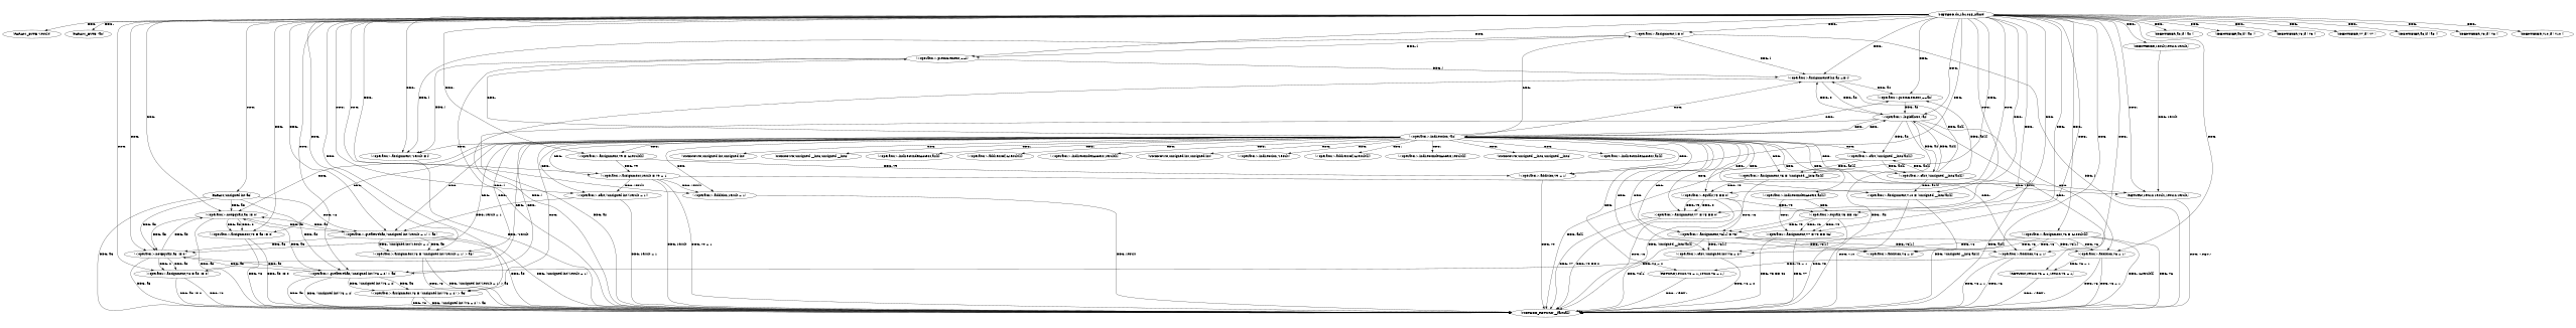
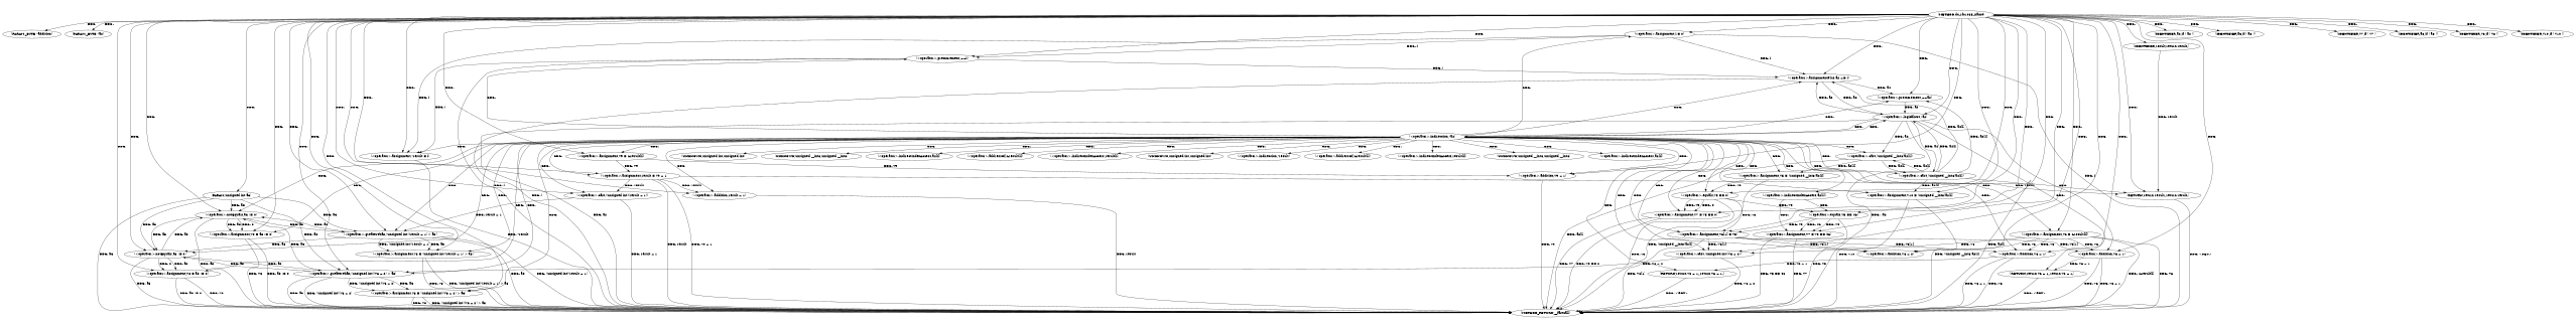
  digraph {
    n1 [label="(METHOD,do_rfc1035_name)"]
-   n2 [label="(PARAM,_BYTE *result)"]
+   n2 [label="(PARAM,_BYTE *addition)"]
    n3 [label="(PARAM,_BYTE *a2)"]
    n4 [label="(PARAM,unsigned int a3)"]
    n5 [label="(IDENTIFIER,a2,if ( a2 ))"]
    n6 [label="(<operator>.assignment,v3 = a3 != 0)"]
    n7 [label="(<operator>.notEquals,a3 != 0)"]
    n8 [label="(IDENTIFIER,a3,if ( a3 ))"]
    n9 [label="(<operator>.assignment,v3 = (unsigned int)(result + 1) > a3)"]
    n10 [label="(<operator>.greaterThan,(unsigned int)(result + 1) > a3)"]
    n11 [label="(<operator>.cast,(unsigned int)(result + 1))"]
    n12 [label="(<operator>.addition,result + 1)"]
-   n13 [label="(IDENTIFIER,v3,if ( v3 ))"]
    n14 [label="(<operator>.assignment,i = 0)"]
    n15 [label="(<operator>.preIncrement,++i)"]
    n16 [label="(<operator>.assignment,v5 = (unsigned __int8)a2[i])"]
    n17 [label="(<operator>.assignment,v6 = &result[i])"]
    n18 [label="(<operator>.assignment,v7 = v5 == 0)"]
    n19 [label="(<operator>.equals,v5 == 0)"]
    n20 [label="(<operator>.assignment,v7 = v5 == 46)"]
    n21 [label="(<operator>.equals,v5 == 46)"]
    n22 [label="(IDENTIFIER,v7,if ( v7 ))"]
    n23 [label="(<operator>.assignment,v8 = a3 != 0)"]
    n24 [label="(<operator>.notEquals,a3 != 0)"]
    n25 [label="(IDENTIFIER,a3,if ( a3 ))"]
    n26 [label="(<operator>.assignment,v8 = (unsigned int)(v6 + 2) > a3)"]
    n27 [label="(<operator>.greaterThan,(unsigned int)(v6 + 2) > a3)"]
    n28 [label="(<operator>.cast,(unsigned int)(v6 + 2))"]
    n29 [label="(<operator>.addition,v6 + 2)"]
    n30 [label="(IDENTIFIER,v8,if ( v8 ))"]
    n31 [label="(<operator>.addition,v6 + 1)"]
    n32 [label="(<operator>.assignment,v6[1] = v5)"]
    n33 [label="(<operator>.assignment,*result = i)"]
    n34 [label="(<operator>.assignment,v9 = &result[i])"]
    n35 [label="(<operator>.assignment,v10 = (unsigned __int8)a2[i])"]
    n36 [label="(<operator>.assignmentPlus,a2 += i)"]
    n37 [label="(IDENTIFIER,v10,if ( v10 ))"]
    n38 [label="(<operator>.preIncrement,++a2)"]
    n39 [label="(<operator>.assignment,result = v9 + 1)"]
    n40 [label="(<operator>.addition,v9 + 1)"]
    n41 [label="(<operator>.logicalNot,!a2)"]
    n42 [label="(<operator>.addition,v6 + 1)"]
    n43 [label="(RETURN,return result;,return result;)"]
    n44 [label="(IDENTIFIER,result,return result;)"]
    n45 [label="(METHOD_RETURN,__fastcall)"]
    n46 [label="(RETURN,return v6 + 1;,return v6 + 1;)"]
    n47 [label="(<operator>.cast,(unsigned __int8)a2[i])"]
    n48 [label="(<operator>.cast,(unsigned __int8)a2[i])"]
    n49 [label="(RETURN,return v6 + 1;,return v6 + 1;)"]
    n50 [label="(<operator>.indirection,*a2)"]
    n51 [label="(UNKNOWN,unsigned int,unsigned int)"]
    n52 [label="(UNKNOWN,unsigned __int8,unsigned __int8)"]
    n53 [label="(<operator>.indirectIndexAccess,a2[i])"]
    n54 [label="(<operator>.addressOf,&result[i])"]
    n55 [label="(<operator>.indirectIndexAccess,result[i])"]
    n56 [label="(<operator>.indirectIndexAccess,a2[i])"]
    n57 [label="(UNKNOWN,unsigned int,unsigned int)"]
    n58 [label="(<operator>.indirection,*result)"]
    n59 [label="(<operator>.addressOf,&result[i])"]
    n60 [label="(<operator>.indirectIndexAccess,result[i])"]
    n61 [label="(UNKNOWN,unsigned __int8,unsigned __int8)"]
    n62 [label="(<operator>.indirectIndexAccess,a2[i])"]
    n1 -> n2 [label="DDG: "]
    n1 -> n3 [label="DDG: "]
    n1 -> n4 [label="DDG: "]
    n1 -> n5 [label="DDG: "]
    n1 -> n6 [label="DDG: "]
    n1 -> n7 [label="DDG: "]
    n1 -> n8 [label="DDG: "]
    n1 -> n9 [label="DDG: "]
    n1 -> n10 [label="DDG: "]
    n1 -> n11 [label="DDG: "]
    n1 -> n12 [label="DDG: "]
-   n1 -> n13 [label="DDG: "]
    n1 -> n14 [label="DDG: "]
    n1 -> n15 [label="DDG: "]
-   n1 -> n16 [label="DDG: "]
    n1 -> n17 [label="DDG: "]
    n1 -> n18 [label="DDG: "]
    n1 -> n19 [label="DDG: "]
    n1 -> n20 [label="DDG: "]
    n1 -> n21 [label="DDG: "]
    n1 -> n22 [label="DDG: "]
    n1 -> n23 [label="DDG: "]
    n1 -> n24 [label="DDG: "]
    n1 -> n25 [label="DDG: "]
    n1 -> n26 [label="DDG: "]
    n1 -> n27 [label="DDG: "]
    n1 -> n28 [label="DDG: "]
    n1 -> n29 [label="DDG: "]
    n1 -> n30 [label="DDG: "]
    n1 -> n31 [label="DDG: "]
    n1 -> n32 [label="DDG: "]
    n1 -> n33 [label="DDG: "]
    n1 -> n34 [label="DDG: "]
    n1 -> n35 [label="DDG: "]
    n1 -> n36 [label="DDG: "]
    n1 -> n37 [label="DDG: "]
    n1 -> n38 [label="DDG: "]
    n1 -> n39 [label="DDG: "]
    n1 -> n40 [label="DDG: "]
    n1 -> n41 [label="DDG: "]
    n1 -> n42 [label="DDG: "]
    n1 -> n43 [label="DDG: "]
    n1 -> n44 [label="DDG: "]
    n4 -> n7 [label="DDG: a3"]
-   n4 -> n10 [label="DDG: v8"]
+   n4 -> n10 [label="DDG: a3"]
    n4 -> n24 [label="DDG: a3"]
    n4 -> n27 [label="DDG: a3"]
    n4 -> n45 [label="DDG: a3"]
    n6 -> n45 [label="DDG: v3"]
    n6 -> n45 [label="DDG: a3 != 0"]
    n7 -> n6 [label="DDG: a3"]
    n7 -> n6 [label="DDG: 0"]
    n7 -> n10 [label="DDG: a3"]
    n7 -> n24 [label="DDG: a3"]
    n7 -> n45 [label="DDG: a3"]
    n9 -> n45 [label="DDG: (unsigned int)(result + 1) > a3"]
    n9 -> n45 [label="DDG: v3"]
    n10 -> n7 [label="DDG: a3"]
    n10 -> n9 [label="DDG: (unsigned int)(result + 1)"]
    n10 -> n9 [label="DDG: a3"]
    n10 -> n24 [label="DDG: a3"]
    n10 -> n45 [label="DDG: a3"]
    n10 -> n45 [label="DDG: (unsigned int)(result + 1)"]
    n11 -> n10 [label="DDG: result + 1"]
    n11 -> n45 [label="DDG: result + 1"]
    n12 -> n45 [label="DDG: result"]
    n14 -> n15 [label="DDG: i"]
    n14 -> n33 [label="DDG: i"]
    n14 -> n36 [label="DDG: i"]
    n14 -> n45 [label="DDG: i"]
    n15 -> n33 [label="DDG: i"]
    n15 -> n36 [label="DDG: i"]
    n15 -> n45 [label="DDG: i"]
    n16 -> n19 [label="DDG: v5"]
    n16 -> n45 [label="DDG: (unsigned __int8)a2[i]"]
    n17 -> n28 [label="DDG: v6"]
    n17 -> n29 [label="DDG: v6"]
    n17 -> n31 [label="DDG: v6"]
    n17 -> n42 [label="DDG: v6"]
    n17 -> n45 [label="DDG: &result[i]"]
    n17 -> n45 [label="DDG: v6"]
    n18 -> n45 [label="DDG: v5 == 0"]
    n18 -> n45 [label="DDG: v7"]
    n19 -> n18 [label="DDG: v5"]
    n19 -> n18 [label="DDG: 0"]
    n19 -> n21 [label="DDG: v5"]
    n19 -> n32 [label="DDG: v5"]
    n19 -> n45 [label="DDG: v5"]
    n20 -> n45 [label="DDG: v7"]
    n20 -> n45 [label="DDG: v5 == 46"]
    n21 -> n20 [label="DDG: v5"]
    n21 -> n20 [label="DDG: 46"]
    n21 -> n32 [label="DDG: v5"]
    n21 -> n45 [label="DDG: v5"]
    n23 -> n45 [label="DDG: a3 != 0"]
    n23 -> n45 [label="DDG: v8"]
    n24 -> n7 [label="DDG: a3"]
    n24 -> n23 [label="DDG: a3"]
    n24 -> n23 [label="DDG: 0"]
    n24 -> n27 [label="DDG: a3"]
    n24 -> n45 [label="DDG: a3"]
    n26 -> n45 [label="DDG: (unsigned int)(v6 + 2) > a3"]
    n26 -> n45 [label="DDG: v8"]
    n27 -> n7 [label="DDG: a3"]
    n27 -> n24 [label="DDG: a3"]
    n27 -> n26 [label="DDG: (unsigned int)(v6 + 2)"]
    n27 -> n26 [label="DDG: a3"]
    n27 -> n45 [label="DDG: (unsigned int)(v6 + 2)"]
    n27 -> n45 [label="DDG: a3"]
    n28 -> n27 [label="DDG: v6 + 2"]
    n28 -> n45 [label="DDG: v6 + 2"]
    n31 -> n45 [label="DDG: v6"]
    n31 -> n45 [label="DDG: v6 + 1"]
    n31 -> n46 [label="DDG: v6 + 1"]
    n32 -> n28 [label="DDG: v6[1]"]
    n32 -> n29 [label="DDG: v6[1]"]
    n32 -> n31 [label="DDG: v6[1]"]
    n32 -> n42 [label="DDG: v6[1]"]
    n32 -> n45 [label="DDG: v6[1]"]
    n33 -> n45 [label="DDG: *result"]
    n34 -> n39 [label="DDG: v9"]
    n34 -> n40 [label="DDG: v9"]
    n35 -> n45 [label="DDG: v10"]
    n35 -> n45 [label="DDG: (unsigned __int8)a2[i]"]
    n36 -> n38 [label="DDG: a2"]
    n36 -> n41 [label="DDG: a2"]
    n36 -> n45 [label="DDG: i"]
    n38 -> n41 [label="DDG: a2"]
    n39 -> n11 [label="DDG: result"]
    n39 -> n12 [label="DDG: result"]
    n39 -> n43 [label="DDG: result"]
    n39 -> n45 [label="DDG: result"]
    n39 -> n45 [label="DDG: v9 + 1"]
    n40 -> n45 [label="DDG: v9"]
-   n41 -> n36 [label="DDG: 0"]
+   n41 -> n36 [label="DDG: a2"]
    n41 -> n42 [label="CDG: "]
    n41 -> n45 [label="DDG: a2"]
    n41 -> n45 [label="DDG: !a2"]
    n41 -> n47 [label="DDG: a2"]
    n41 -> n48 [label="DDG: a2"]
    n41 -> n49 [label="CDG: "]
    n41 -> n50 [label="CDG: "]
    n42 -> n45 [label="DDG: v6 + 1"]
    n42 -> n45 [label="DDG: v6"]
    n42 -> n49 [label="DDG: v6 + 1"]
    n43 -> n45 [label="DDG: <RET>"]
    n44 -> n43 [label="DDG: result"]
    n46 -> n45 [label="DDG: <RET>"]
    n47 -> n16 [label="DDG: a2[i]"]
    n47 -> n45 [label="DDG: a2[i]"]
    n47 -> n48 [label="DDG: a2[i]"]
    n48 -> n35 [label="DDG: a2[i]"]
    n48 -> n36 [label="DDG: a2[i]"]
    n48 -> n38 [label="DDG: a2[i]"]
    n48 -> n41 [label="DDG: a2[i]"]
    n48 -> n45 [label="DDG: a2[i]"]
    n48 -> n47 [label="DDG: a2[i]"]
    n49 -> n45 [label="DDG: <RET>"]
    n50 -> n6 [label="CDG: "]
    n50 -> n7 [label="CDG: "]
    n50 -> n9 [label="CDG: "]
    n50 -> n10 [label="CDG: "]
    n50 -> n11 [label="CDG: "]
    n50 -> n12 [label="CDG: "]
    n50 -> n14 [label="CDG: "]
    n50 -> n15 [label="CDG: "]
    n50 -> n16 [label="CDG: "]
+   n50 -> n17 [label="CDG: "]
    n50 -> n18 [label="CDG: "]
    n50 -> n19 [label="CDG: "]
    n50 -> n23 [label="CDG: "]
    n50 -> n24 [label="CDG: "]
    n50 -> n26 [label="CDG: "]
    n50 -> n27 [label="CDG: "]
    n50 -> n28 [label="CDG: "]
    n50 -> n29 [label="CDG: "]
    n50 -> n31 [label="CDG: "]
    n50 -> n32 [label="CDG: "]
    n50 -> n33 [label="CDG: "]
    n50 -> n34 [label="CDG: "]
    n50 -> n35 [label="CDG: "]
    n50 -> n36 [label="CDG: "]
    n50 -> n38 [label="CDG: "]
    n50 -> n39 [label="CDG: "]
    n50 -> n40 [label="CDG: "]
    n50 -> n41 [label="CDG: "]
    n50 -> n43 [label="CDG: "]
    n50 -> n46 [label="CDG: "]
    n50 -> n47 [label="CDG: "]
    n50 -> n48 [label="CDG: "]
    n50 -> n51 [label="CDG: "]
    n50 -> n52 [label="CDG: "]
    n50 -> n53 [label="CDG: "]
    n50 -> n54 [label="CDG: "]
    n50 -> n55 [label="CDG: "]
    n50 -> n56 [label="CDG: "]
    n50 -> n57 [label="CDG: "]
    n50 -> n58 [label="CDG: "]
    n50 -> n59 [label="CDG: "]
    n50 -> n60 [label="CDG: "]
    n50 -> n61 [label="CDG: "]
    n50 -> n62 [label="CDG: "]
    n56 -> n20 [label="CDG: "]
    n56 -> n21 [label="CDG: "]
  }
